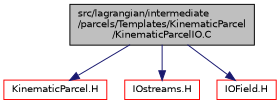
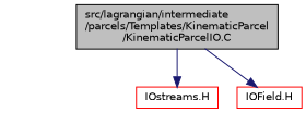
  digraph {
    node [color=red fontname=Helvetica fontsize=10 shape=record]
    edge [color=midnightblue fontname=Helvetica fontsize=10 labelfontname=Helvetica labelfontsize=10 style=solid]
    n1 [color=black fillcolor=grey75 fontcolor=black height=0.2 label="src/lagrangian/intermediate\l/parcels/Templates/KinematicParcel\l/KinematicParcelIO.C" style=filled width=0.4]
-   n2 [height=0.2 label="KinematicParcel.H" width=0.4]
    n3 [height=0.2 label="IOstreams.H" width=0.4]
    n4 [height=0.2 label="IOField.H" width=0.4]
-   n1 -> n2
    n1 -> n3
    n1 -> n4
  }
